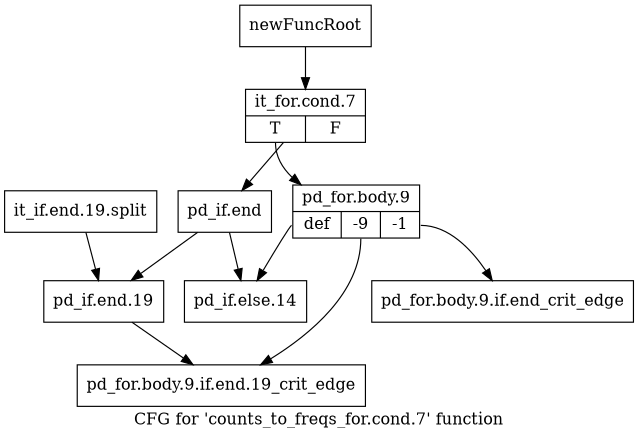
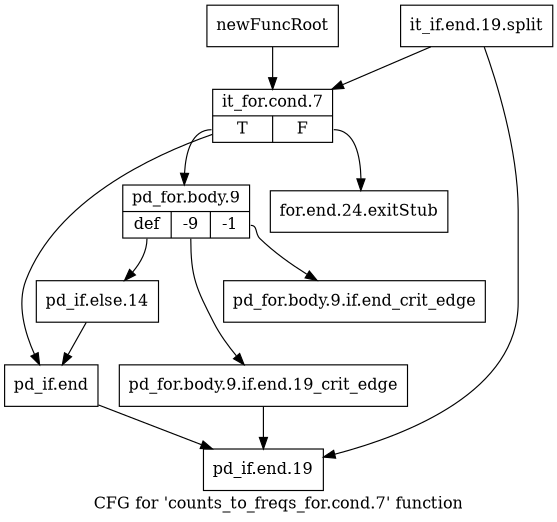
  digraph {
    label="CFG for 'counts_to_freqs_for.cond.7' function"
    node [shape=record]
    n1 [label="{newFuncRoot}"]
    n2 [label="{it_for.cond.7|{<s0>T|<s1>F}}"]
+   n3 [label="{for.end.24.exitStub}"]
    n4 [label="{pd_for.body.9|{<s0>def|<s1>-9|<s2>-1}}"]
    n5 [label="{pd_if.end}"]
    n6 [label="{pd_if.else.14}"]
    n7 [label="{pd_for.body.9.if.end.19_crit_edge}"]
    n8 [label="{pd_for.body.9.if.end_crit_edge}"]
    n9 [label="{pd_if.end.19}"]
    n10 [label="{it_if.end.19.split}"]
    n1 -> n2
+   n2 -> n3 [tailport=s1]
    n2 -> n4 [tailport=s0]
    n2 -> n5
    n4 -> n6 [tailport=s0]
    n4 -> n7 [tailport=s1]
    n4 -> n8 [tailport=s2]
    n5 -> n9
-   n5 -> n6
-   n9 -> n7
+   n6 -> n5
+   n7 -> n9
+   n10 -> n2
    n10 -> n9
  }
